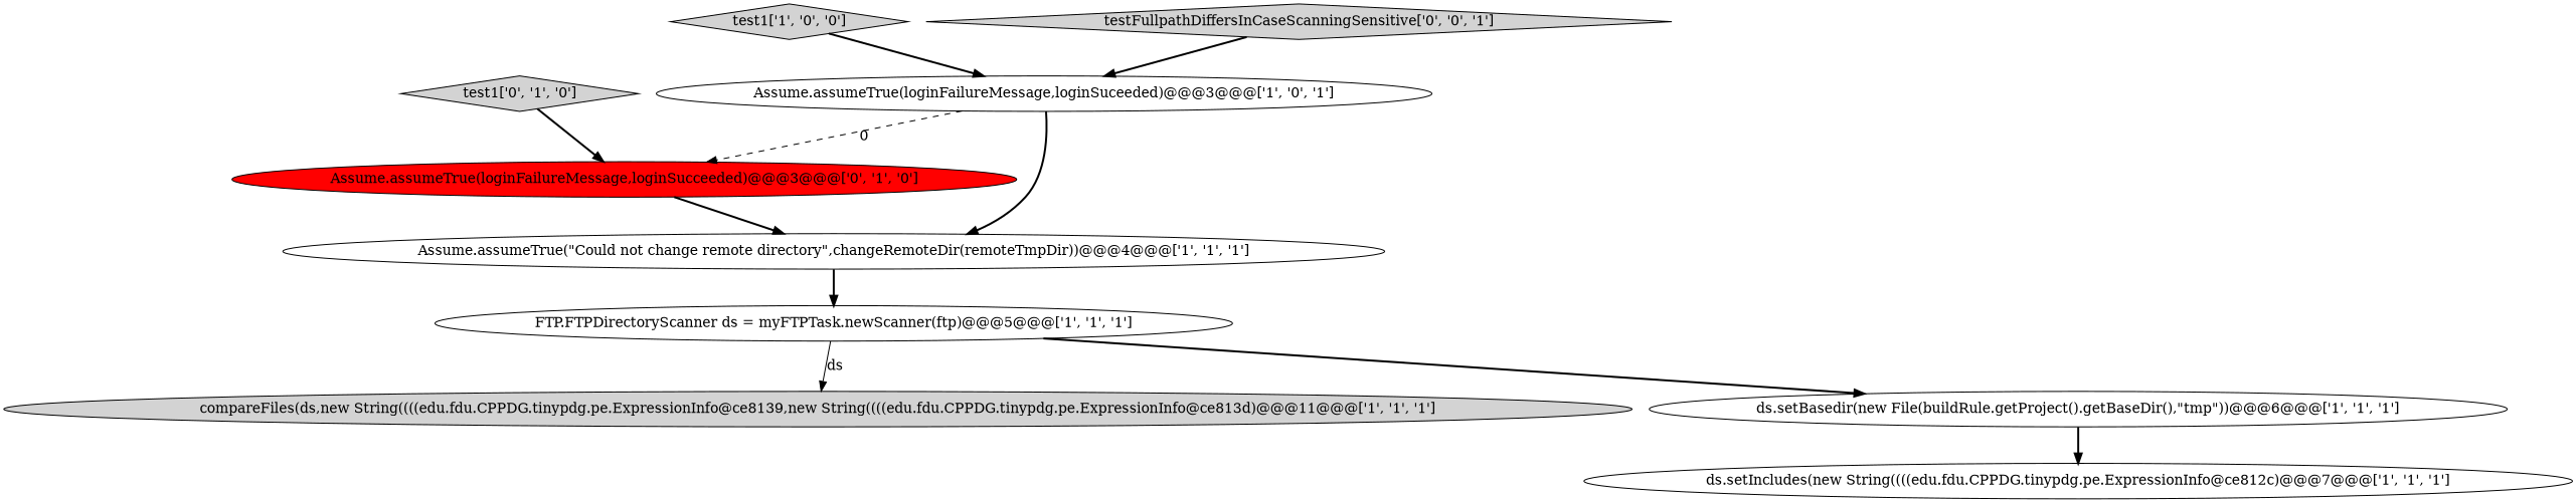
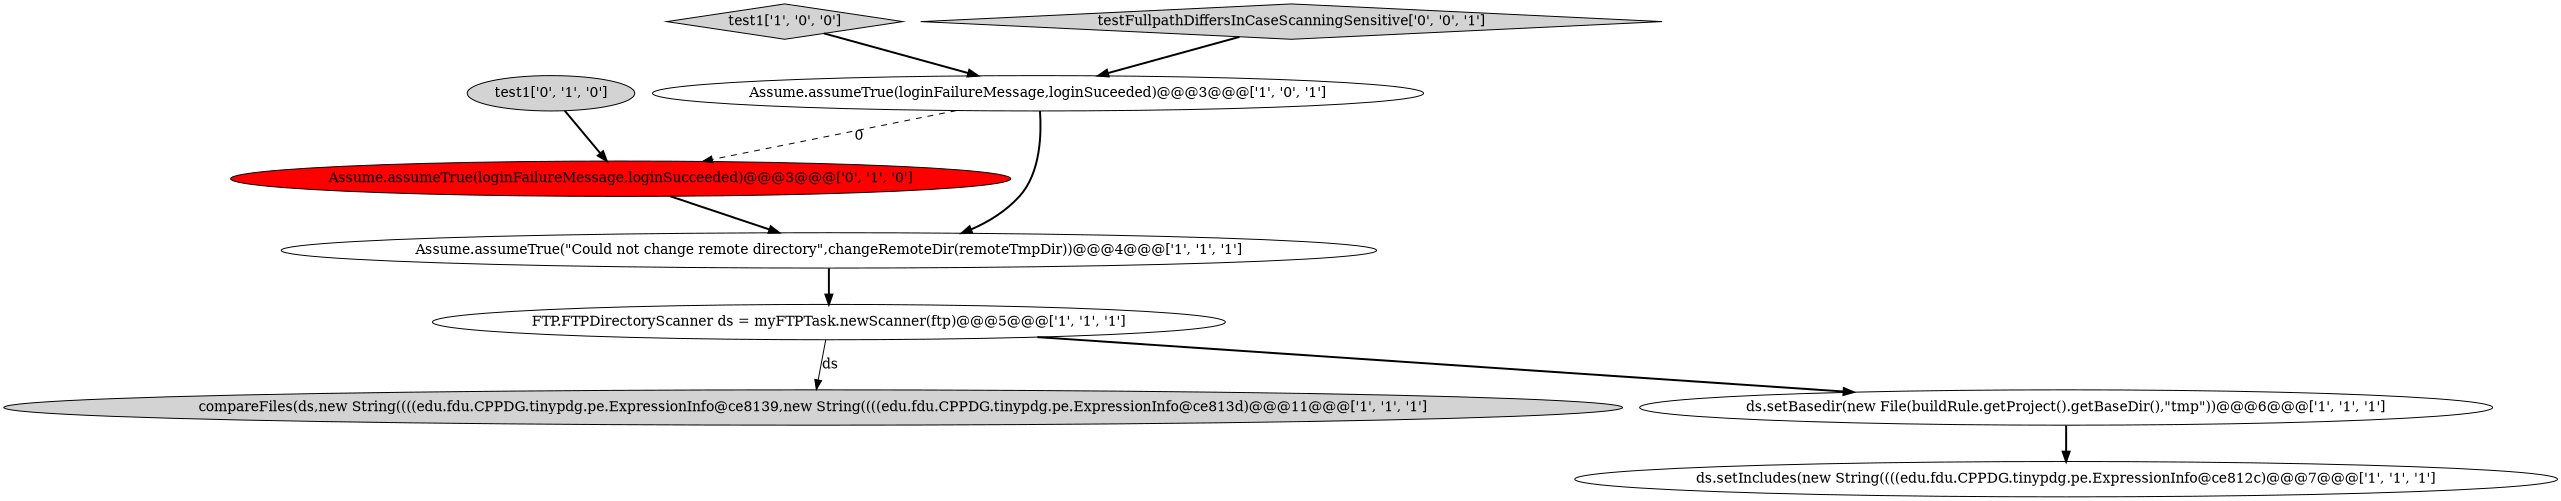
  digraph {
    node [fillcolor=white shape=ellipse style=filled]
    edge [style=bold]
    n1 [fillcolor=lightgray label="compareFiles(ds,new String((((edu.fdu.CPPDG.tinypdg.pe.ExpressionInfo@ce8139,new String((((edu.fdu.CPPDG.tinypdg.pe.ExpressionInfo@ce813d)@@@11@@@['1', '1', '1']"]
-   n2 [fillcolor=lightgray label="test1['0', '1', '0']" shape=diamond]
+   n2 [fillcolor=lightgray label="test1['0', '1', '0']"]
    n3 [fillcolor=red label="Assume.assumeTrue(loginFailureMessage,loginSucceeded)@@@3@@@['0', '1', '0']"]
    n4 [label="Assume.assumeTrue(\"Could not change remote directory\",changeRemoteDir(remoteTmpDir))@@@4@@@['1', '1', '1']"]
    n5 [label="ds.setBasedir(new File(buildRule.getProject().getBaseDir(),\"tmp\"))@@@6@@@['1', '1', '1']"]
    n6 [label="ds.setIncludes(new String((((edu.fdu.CPPDG.tinypdg.pe.ExpressionInfo@ce812c)@@@7@@@['1', '1', '1']"]
    n7 [label="Assume.assumeTrue(loginFailureMessage,loginSuceeded)@@@3@@@['1', '0', '1']"]
    n8 [label="FTP.FTPDirectoryScanner ds = myFTPTask.newScanner(ftp)@@@5@@@['1', '1', '1']"]
    n9 [fillcolor=lightgray label="test1['1', '0', '0']" shape=diamond]
    n10 [fillcolor=lightgray label="testFullpathDiffersInCaseScanningSensitive['0', '0', '1']" shape=diamond]
    n2 -> n3
    n3 -> n4
    n4 -> n8
    n5 -> n6
    n7 -> n3 [label=0 style=dashed]
    n7 -> n4
    n8 -> n1 [label=ds style=solid]
    n8 -> n5
    n9 -> n7
    n10 -> n7
  }
